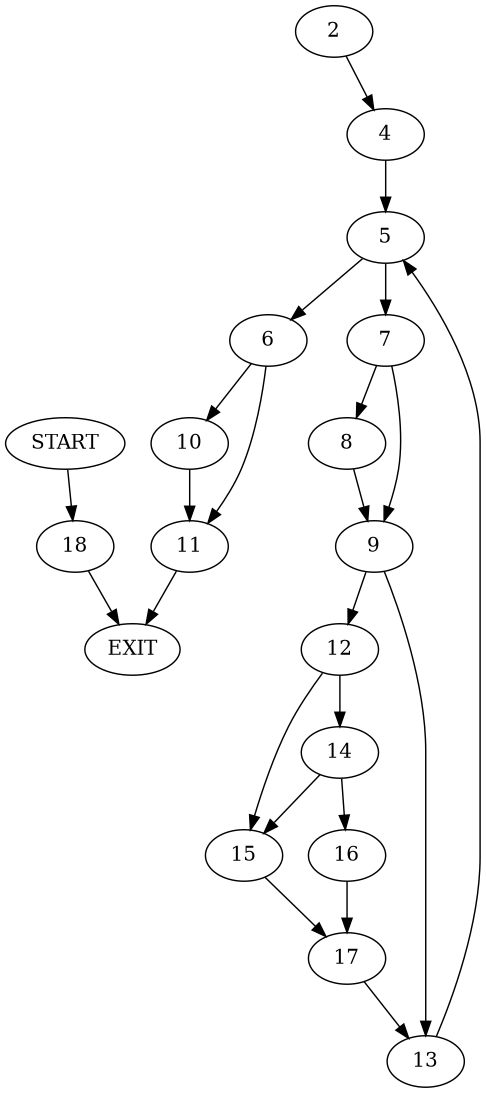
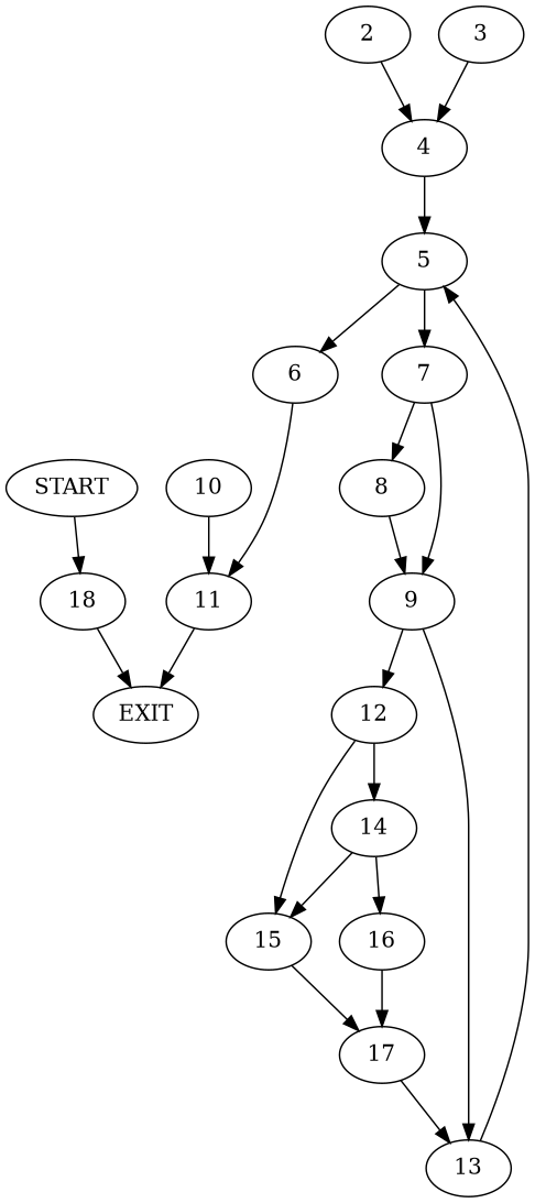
  digraph {
    n1 [label=START]
    18
    n3 [label=EXIT]
    2
    4
+   3
    5
    6
    7
    10
    11
    8
    9
    12
    13
    14
    15
    16
    17
    n1 -> 18
    18 -> n3
    2 -> 4
    4 -> 5
+   3 -> 4
    5 -> 6
    5 -> 7
-   6 -> 10
    6 -> 11
    7 -> 8
    7 -> 9
    10 -> 11
    11 -> n3
    8 -> 9
    9 -> 12
    9 -> 13
    12 -> 14
    12 -> 15
    13 -> 5
    14 -> 15
    14 -> 16
    15 -> 17
    16 -> 17
    17 -> 13
  }
